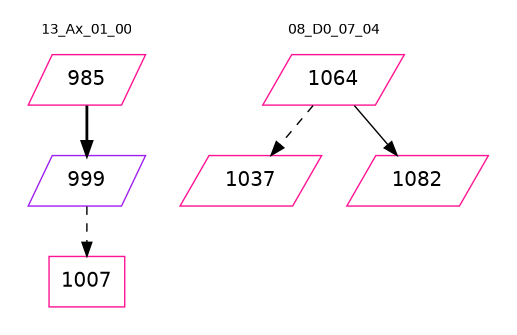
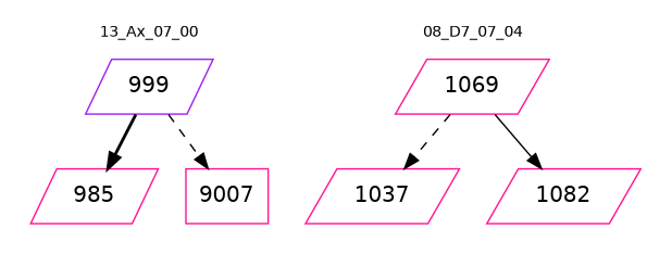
  digraph {
    fontname="DejaVu Sans"
    node [color=deeppink fontname="DejaVu Sans" shape=parallelogram]
    edge [color=black fontname="DejaVu Sans" style=dashed]
    n1 [color=purple label=999]
    n2 [label=985]
-   n3 [label=1007 shape=box]
-   n4 [label=1064]
+   n3 [label=9007 shape=box]
+   n4 [label=1069]
    n5 [label=1037]
    n6 [label=1082]
    subgraph cluster_1 {
      color=white
      fontsize=10
-     label="13_Ax_01_00"
+     label="13_Ax_07_00"
      n1
      n2
      n3
    }
    subgraph cluster_2 {
      color=white
      fontsize=10
-     label="08_D0_07_04"
+     label="08_D7_07_04"
      n4
      n5
      n6
    }
-   n2 -> n1 [style=bold]
+   n1 -> n2 [style=bold]
    n1 -> n3
    n4 -> n5
    n4 -> n6 [style=solid]
  }
